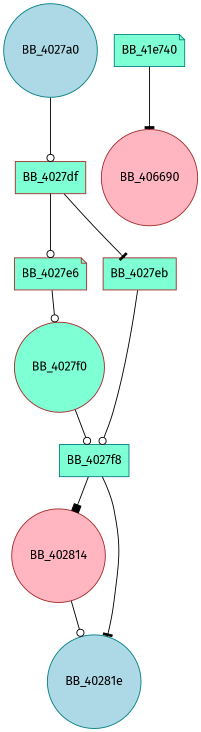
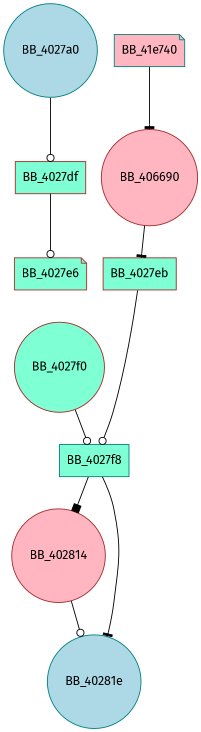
  digraph {
    fontname="Fira Sans"
    node [color=brown fillcolor=aquamarine fontname="Fira Sans" shape=circle style=filled]
    edge [arrowhead=odot fontname="Fira Sans"]
    BB_4027a0 [color=teal fillcolor=lightblue]
    BB_4027df [shape=box]
    BB_4027e6 [shape=note]
    BB_4027eb [shape=box]
    BB_4027f0
    BB_4027f8 [color=teal shape=box]
    BB_402814 [fillcolor=lightpink]
    BB_40281e [color=teal fillcolor=lightblue]
-   BB_41e740 [color=teal shape=note]
+   BB_41e740 [color=teal fillcolor=lightpink shape=note]
    BB_406690 [fillcolor=lightpink]
    BB_4027a0 -> BB_4027df
    BB_4027df -> BB_4027e6
-   BB_4027df -> BB_4027eb [arrowhead=tee]
-   BB_4027e6 -> BB_4027f0
+   BB_406690 -> BB_4027eb [arrowhead=tee]
    BB_4027eb -> BB_4027f8
    BB_4027f0 -> BB_4027f8
    BB_4027f8 -> BB_402814 [arrowhead=box]
    BB_4027f8 -> BB_40281e [arrowhead=tee]
    BB_402814 -> BB_40281e
    BB_41e740 -> BB_406690 [arrowhead=tee]
  }
